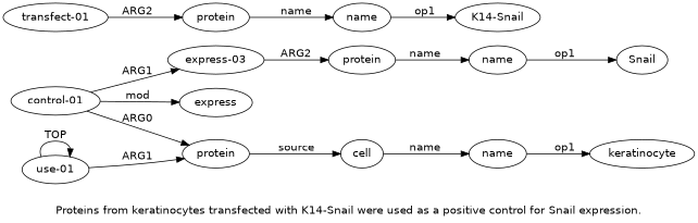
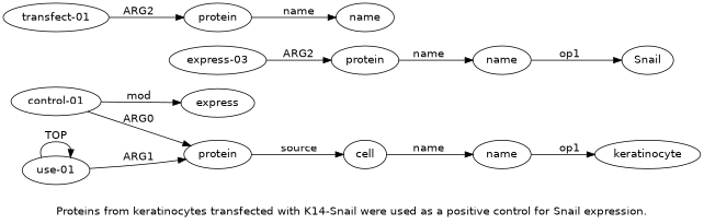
  digraph {
    fontname="DejaVu Sans"
    label="Proteins from keratinocytes transfected with K14-Snail were used as a positive control for Snail expression."
    rankdir=LR
    node [color=black fontname="DejaVu Sans" gold_ind=-1 gold_label=name test_ind=-1 test_label=name]
    edge [color=black fontname="DejaVu Sans" gold_label=op1 test_label=op1]
    n1 [gold_ind=11 gold_label=positive label=express test_ind=11 test_label=positive]
    n2 [gold_ind=10 label=name test_ind=10]
    n3 [gold_label=Snail label=Snail test_label=Snail]
    n4 [gold_label=keratinocyte label=keratinocyte test_label=keratinocyte]
    n5 [gold_ind=1 gold_label=protein label=protein test_ind=1 test_label=protein]
    n6 [gold_ind=2 gold_label=cell label=cell test_ind=2 test_label=cell]
    n7 [gold_ind=3 label=name test_ind=3]
    n8 [gold_ind=0 gold_label="use-01" label="use-01" test_ind=0 test_label="use-01"]
    n9 [gold_ind=7 gold_label="control-01" label="control-01" test_ind=7 test_label="control-01"]
    n10 [gold_ind=8 gold_label="express-03" label="express-03" test_ind=8 test_label="express-03"]
    n11 [gold_ind=9 gold_label=protein label=protein test_ind=9 test_label=protein]
    n12 [gold_ind=5 gold_label=protein label=protein test_ind=5 test_label=protein]
    n13 [gold_ind=6 label=name test_ind=6]
-   n14 [gold_label="K14-Snail" label="K14-Snail" test_label="K14-Snail"]
    n15 [gold_ind=4 gold_label="transfect-01" label="transfect-01" test_ind=4 test_label="transfect-01"]
    n2 -> n3 [label=op1]
    n5 -> n6 [gold_label=source label=source test_label=source]
    n6 -> n7 [gold_label=name label=name test_label=name]
    n7 -> n4 [label=op1]
    n8 -> n5 [gold_label=ARG1 label=ARG1 test_label=ARG1]
    n8 -> n8 [gold_label=TOP label=TOP test_label=TOP]
    n9 -> n1 [gold_label=mod label=mod test_label=mod]
    n9 -> n5 [gold_label=ARG0 label=ARG0 test_label=ARG0]
-   n9 -> n10 [gold_label=ARG1 label=ARG1 test_label=ARG1]
    n10 -> n11 [gold_label=ARG2 label=ARG2 test_label=ARG2]
    n11 -> n2 [gold_label=name label=name test_label=name]
    n12 -> n13 [gold_label=name label=name test_label=name]
-   n13 -> n14 [label=op1]
    n15 -> n12 [gold_label=ARG2 label=ARG2 test_label=ARG2]
  }
